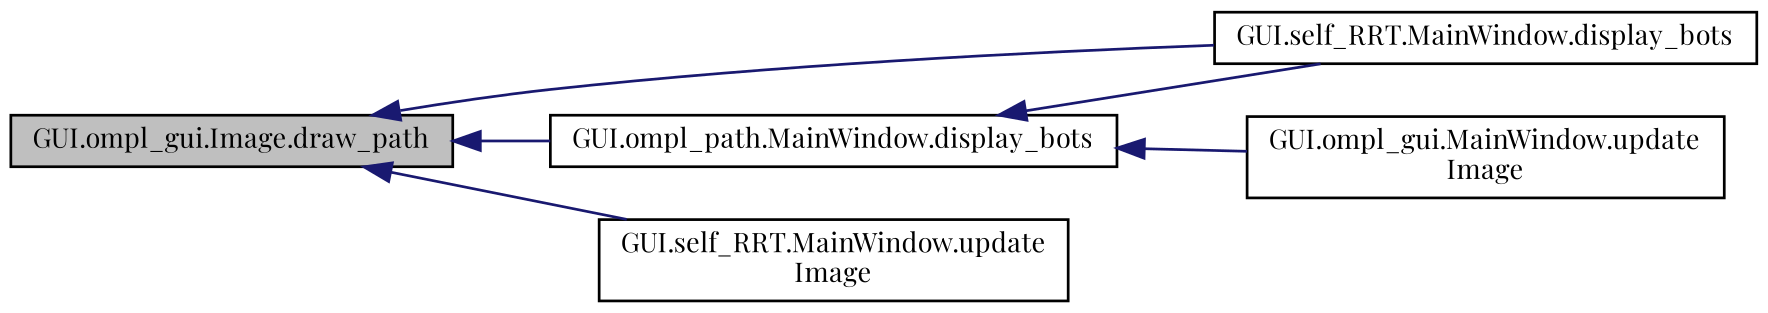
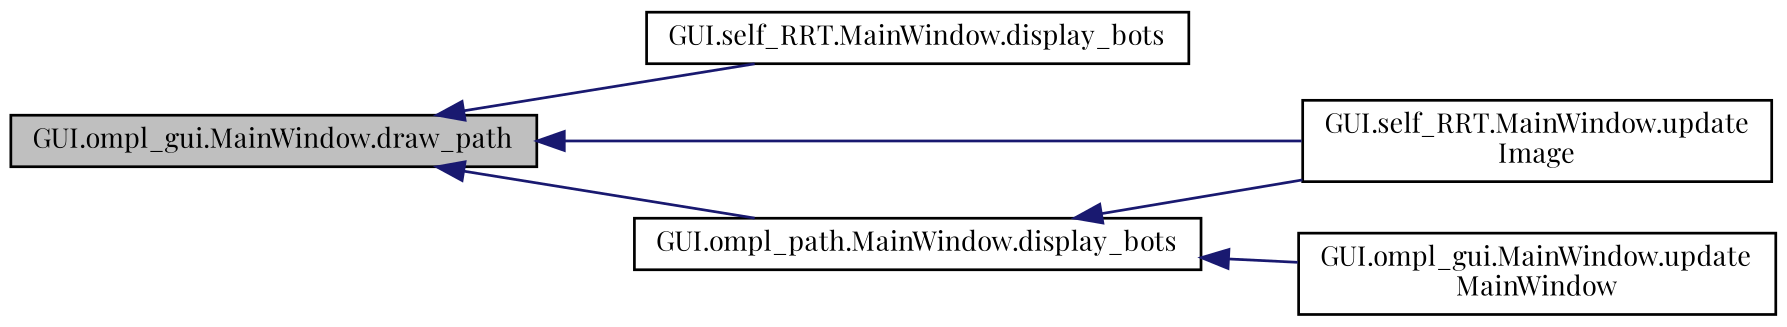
  digraph {
    fontname="Playfair Display"
    rankdir=LR
    node [color=black fillcolor=white fontname="Playfair Display" fontsize=10 shape=record style=filled]
    edge [color=midnightblue dir=back fontname="Playfair Display" fontsize=10 labelfontname=Helvetica labelfontsize=10 style=solid]
-   n1 [fillcolor=grey75 fontcolor=black height=0.2 label="GUI.ompl_gui.Image.draw_path" width=0.4]
+   n1 [fillcolor=grey75 fontcolor=black height=0.2 label="GUI.ompl_gui.MainWindow.draw_path" width=0.4]
    n2 [height=0.2 label="GUI.self_RRT.MainWindow.display_bots" width=0.4]
    n3 [height=0.2 label="GUI.ompl_path.MainWindow.display_bots" width=0.4]
    n4 [height=0.2 label="GUI.self_RRT.MainWindow.update\lImage" width=0.4]
-   n5 [height=0.2 label="GUI.ompl_gui.MainWindow.update\lImage" width=0.4]
+   n5 [height=0.2 label="GUI.ompl_gui.MainWindow.update\lMainWindow" width=0.4]
    n1 -> n2
    n1 -> n3
    n1 -> n4
-   n3 -> n2
+   n3 -> n4
    n3 -> n5
  }
